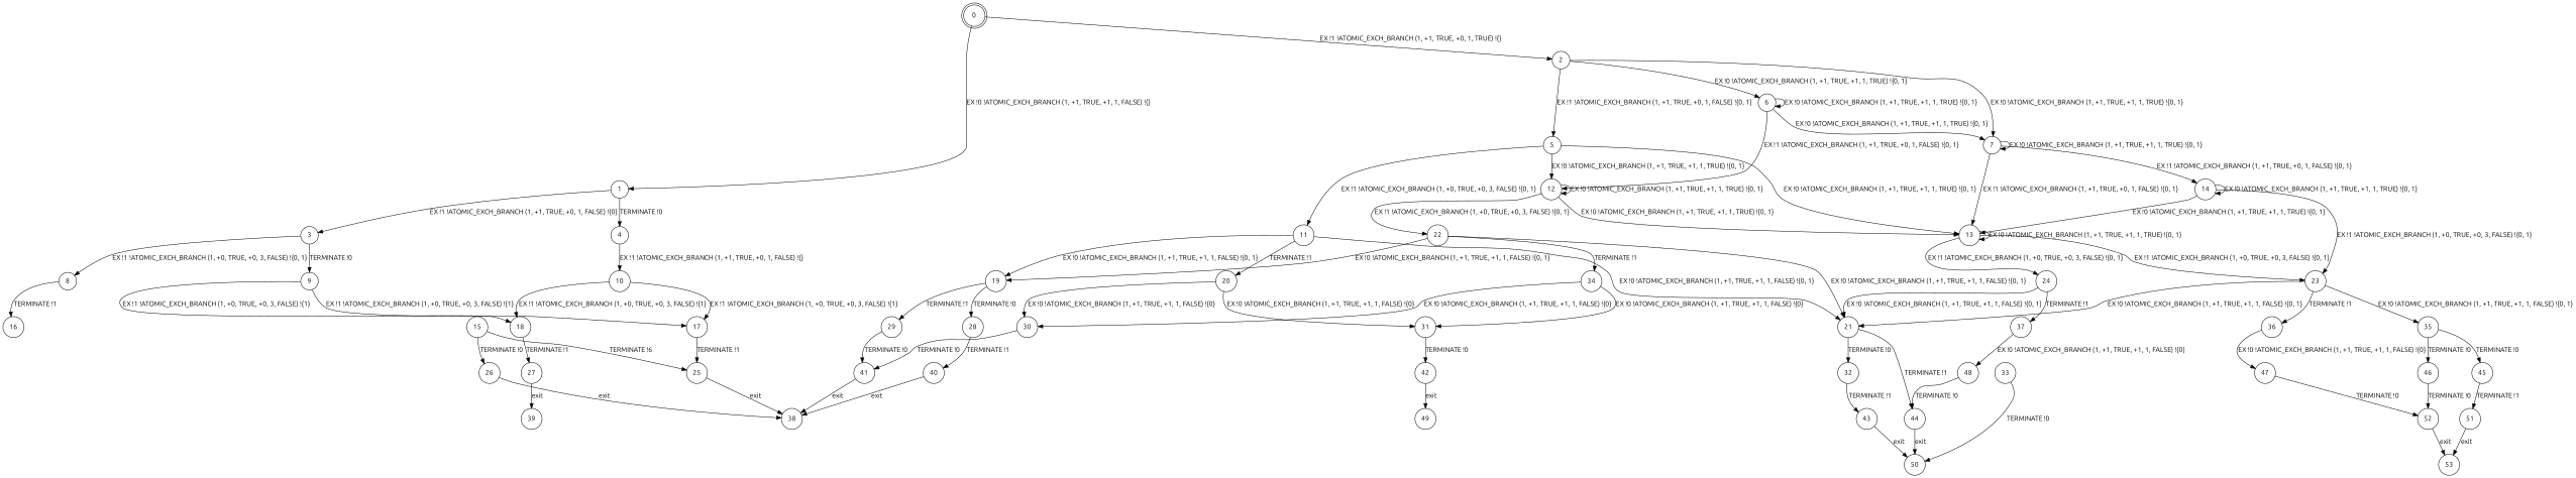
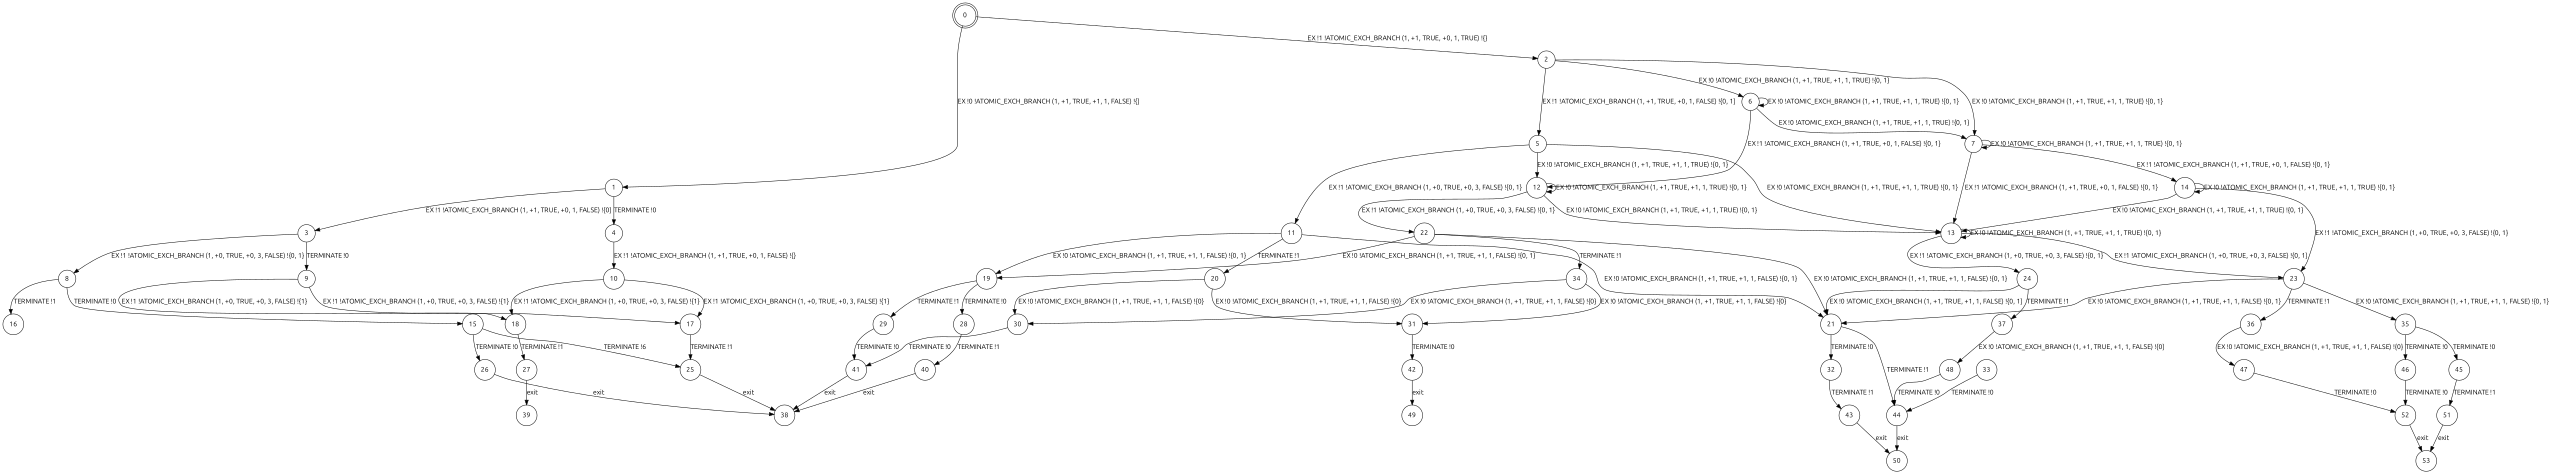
  digraph {
    fontname=Ubuntu
    node [fontname=Ubuntu shape=circle]
    edge [fontname=Ubuntu]
    0 [peripheries=2]
    1
    2
    3
    4
    5
    6
    7
    8
    9
    10
    11
    12
    13
    14
    15
    16
    17
    18
    19
    20
    21
    22
    23
    24
    25
    26
    27
    28
    29
    30
    31
    32
    44
    34
    35
    36
    37
    38
    39
    40
    41
    42
    43
    33
    45
    46
    47
    48
    49
    50
    51
    52
    53
    0 -> 1 [label="EX !0 !ATOMIC_EXCH_BRANCH (1, +1, TRUE, +1, 1, FALSE) !{}"]
    0 -> 2 [label="EX !1 !ATOMIC_EXCH_BRANCH (1, +1, TRUE, +0, 1, TRUE) !{}"]
    1 -> 3 [label="EX !1 !ATOMIC_EXCH_BRANCH (1, +1, TRUE, +0, 1, FALSE) !{0}"]
    1 -> 4 [label="TERMINATE !0"]
    2 -> 5 [label="EX !1 !ATOMIC_EXCH_BRANCH (1, +1, TRUE, +0, 1, FALSE) !{0, 1}"]
    2 -> 6 [label="EX !0 !ATOMIC_EXCH_BRANCH (1, +1, TRUE, +1, 1, TRUE) !{0, 1}"]
    2 -> 7 [label="EX !0 !ATOMIC_EXCH_BRANCH (1, +1, TRUE, +1, 1, TRUE) !{0, 1}"]
    3 -> 8 [label="EX !1 !ATOMIC_EXCH_BRANCH (1, +0, TRUE, +0, 3, FALSE) !{0, 1}"]
    3 -> 9 [label="TERMINATE !0"]
    4 -> 10 [label="EX !1 !ATOMIC_EXCH_BRANCH (1, +1, TRUE, +0, 1, FALSE) !{}"]
    5 -> 11 [label="EX !1 !ATOMIC_EXCH_BRANCH (1, +0, TRUE, +0, 3, FALSE) !{0, 1}"]
    5 -> 12 [label="EX !0 !ATOMIC_EXCH_BRANCH (1, +1, TRUE, +1, 1, TRUE) !{0, 1}"]
    5 -> 13 [label="EX !0 !ATOMIC_EXCH_BRANCH (1, +1, TRUE, +1, 1, TRUE) !{0, 1}"]
    6 -> 6 [label="EX !0 !ATOMIC_EXCH_BRANCH (1, +1, TRUE, +1, 1, TRUE) !{0, 1}"]
    6 -> 7 [label="EX !0 !ATOMIC_EXCH_BRANCH (1, +1, TRUE, +1, 1, TRUE) !{0, 1}"]
    6 -> 12 [label="EX !1 !ATOMIC_EXCH_BRANCH (1, +1, TRUE, +0, 1, FALSE) !{0, 1}"]
    7 -> 7 [label="EX !0 !ATOMIC_EXCH_BRANCH (1, +1, TRUE, +1, 1, TRUE) !{0, 1}"]
    7 -> 13 [label="EX !1 !ATOMIC_EXCH_BRANCH (1, +1, TRUE, +0, 1, FALSE) !{0, 1}"]
    7 -> 14 [label="EX !1 !ATOMIC_EXCH_BRANCH (1, +1, TRUE, +0, 1, FALSE) !{0, 1}"]
+   8 -> 15 [label="TERMINATE !0"]
    8 -> 16 [label="TERMINATE !1"]
    9 -> 17 [label="EX !1 !ATOMIC_EXCH_BRANCH (1, +0, TRUE, +0, 3, FALSE) !{1}"]
    9 -> 18 [label="EX !1 !ATOMIC_EXCH_BRANCH (1, +0, TRUE, +0, 3, FALSE) !{1}"]
    10 -> 17 [label="EX !1 !ATOMIC_EXCH_BRANCH (1, +0, TRUE, +0, 3, FALSE) !{1}"]
    10 -> 18 [label="EX !1 !ATOMIC_EXCH_BRANCH (1, +0, TRUE, +0, 3, FALSE) !{1}"]
    11 -> 19 [label="EX !0 !ATOMIC_EXCH_BRANCH (1, +1, TRUE, +1, 1, FALSE) !{0, 1}"]
    11 -> 20 [label="TERMINATE !1"]
    11 -> 21 [label="EX !0 !ATOMIC_EXCH_BRANCH (1, +1, TRUE, +1, 1, FALSE) !{0, 1}"]
    12 -> 12 [label="EX !0 !ATOMIC_EXCH_BRANCH (1, +1, TRUE, +1, 1, TRUE) !{0, 1}"]
    12 -> 13 [label="EX !0 !ATOMIC_EXCH_BRANCH (1, +1, TRUE, +1, 1, TRUE) !{0, 1}"]
    12 -> 22 [label="EX !1 !ATOMIC_EXCH_BRANCH (1, +0, TRUE, +0, 3, FALSE) !{0, 1}"]
    13 -> 13 [label="EX !0 !ATOMIC_EXCH_BRANCH (1, +1, TRUE, +1, 1, TRUE) !{0, 1}"]
    13 -> 23 [label="EX !1 !ATOMIC_EXCH_BRANCH (1, +0, TRUE, +0, 3, FALSE) !{0, 1}"]
    13 -> 24 [label="EX !1 !ATOMIC_EXCH_BRANCH (1, +0, TRUE, +0, 3, FALSE) !{0, 1}"]
    14 -> 13 [label="EX !0 !ATOMIC_EXCH_BRANCH (1, +1, TRUE, +1, 1, TRUE) !{0, 1}"]
    14 -> 14 [label="EX !0 !ATOMIC_EXCH_BRANCH (1, +1, TRUE, +1, 1, TRUE) !{0, 1}"]
    14 -> 23 [label="EX !1 !ATOMIC_EXCH_BRANCH (1, +0, TRUE, +0, 3, FALSE) !{0, 1}"]
    15 -> 25 [label="TERMINATE !6"]
    15 -> 26 [label="TERMINATE !0"]
    17 -> 25 [label="TERMINATE !1"]
    18 -> 27 [label="TERMINATE !1"]
    19 -> 28 [label="TERMINATE !0"]
    19 -> 29 [label="TERMINATE !1"]
    20 -> 30 [label="EX !0 !ATOMIC_EXCH_BRANCH (1, +1, TRUE, +1, 1, FALSE) !{0}"]
    20 -> 31 [label="EX !0 !ATOMIC_EXCH_BRANCH (1, +1, TRUE, +1, 1, FALSE) !{0}"]
    21 -> 32 [label="TERMINATE !0"]
    21 -> 44 [label="TERMINATE !1"]
    22 -> 19 [label="EX !0 !ATOMIC_EXCH_BRANCH (1, +1, TRUE, +1, 1, FALSE) !{0, 1}"]
    22 -> 21 [label="EX !0 !ATOMIC_EXCH_BRANCH (1, +1, TRUE, +1, 1, FALSE) !{0, 1}"]
    22 -> 34 [label="TERMINATE !1"]
    23 -> 21 [label="EX !0 !ATOMIC_EXCH_BRANCH (1, +1, TRUE, +1, 1, FALSE) !{0, 1}"]
    23 -> 35 [label="EX !0 !ATOMIC_EXCH_BRANCH (1, +1, TRUE, +1, 1, FALSE) !{0, 1}"]
    23 -> 36 [label="TERMINATE !1"]
    24 -> 21 [label="EX !0 !ATOMIC_EXCH_BRANCH (1, +1, TRUE, +1, 1, FALSE) !{0, 1}"]
    24 -> 37 [label="TERMINATE !1"]
    25 -> 38 [label=exit]
    26 -> 38 [label=exit]
    27 -> 39 [label=exit]
    28 -> 40 [label="TERMINATE !1"]
    29 -> 41 [label="TERMINATE !0"]
    30 -> 41 [label="TERMINATE !0"]
    31 -> 42 [label="TERMINATE !0"]
    32 -> 43 [label="TERMINATE !1"]
    44 -> 50 [label=exit]
    34 -> 30 [label="EX !0 !ATOMIC_EXCH_BRANCH (1, +1, TRUE, +1, 1, FALSE) !{0}"]
    34 -> 31 [label="EX !0 !ATOMIC_EXCH_BRANCH (1, +1, TRUE, +1, 1, FALSE) !{0}"]
    35 -> 45 [label="TERMINATE !0"]
    35 -> 46 [label="TERMINATE !0"]
    36 -> 47 [label="EX !0 !ATOMIC_EXCH_BRANCH (1, +1, TRUE, +1, 1, FALSE) !{0}"]
    37 -> 48 [label="EX !0 !ATOMIC_EXCH_BRANCH (1, +1, TRUE, +1, 1, FALSE) !{0}"]
    40 -> 38 [label=exit]
    41 -> 38 [label=exit]
    42 -> 49 [label=exit]
    43 -> 50 [label=exit]
-   33 -> 50 [label="TERMINATE !0"]
+   33 -> 44 [label="TERMINATE !0"]
    45 -> 51 [label="TERMINATE !1"]
    46 -> 52 [label="TERMINATE !0"]
    47 -> 52 [label="TERMINATE !0"]
    48 -> 44 [label="TERMINATE !0"]
    51 -> 53 [label=exit]
    52 -> 53 [label=exit]
  }
